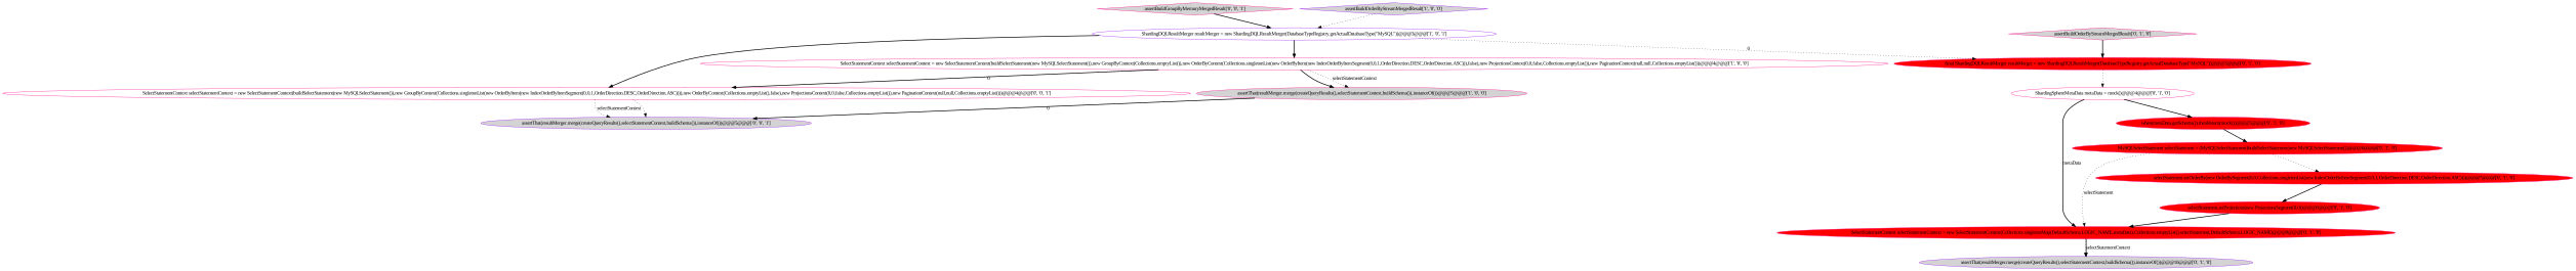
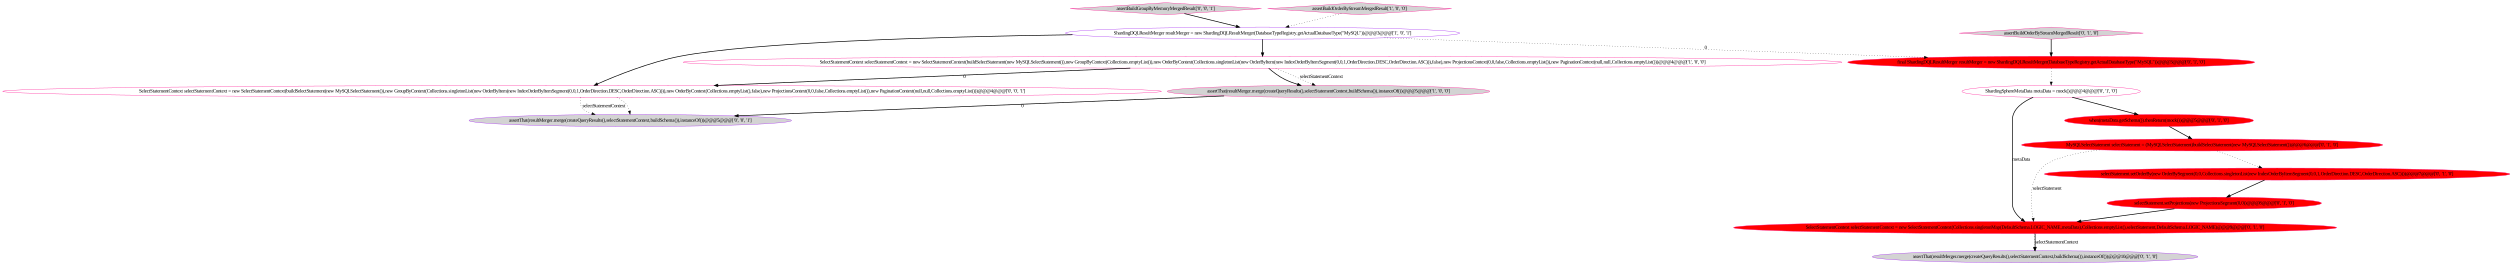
  digraph {
    fontname="Liberation Serif"
    node [fillcolor=lightgray shape=ellipse style=filled color=deeppink fontname="Liberation Serif"]
    edge [style=bold fontname="Liberation Serif"]
    n1 [label="assertThat(resultMerger.merge(createQueryResults(),selectStatementContext,buildSchema()),instanceOf())@@@10@@@['0', '1', '0']" color=purple]
    n2 [fillcolor=white label="SelectStatementContext selectStatementContext = new SelectStatementContext(buildSelectStatement(new MySQLSelectStatement()),new GroupByContext(Collections.singletonList(new OrderByItem(new IndexOrderByItemSegment(0,0,1,OrderDirection.DESC,OrderDirection.ASC)))),new OrderByContext(Collections.emptyList(),false),new ProjectionsContext(0,0,false,Collections.emptyList()),new PaginationContext(null,null,Collections.emptyList()))@@@4@@@['0', '0', '1']"]
    n3 [label="assertThat(resultMerger.merge(createQueryResults(),selectStatementContext,buildSchema()),instanceOf())@@@5@@@['0', '0', '1']" color=purple]
    n4 [fillcolor=red label="SelectStatementContext selectStatementContext = new SelectStatementContext(Collections.singletonMap(DefaultSchema.LOGIC_NAME,metaData),Collections.emptyList(),selectStatement,DefaultSchema.LOGIC_NAME)@@@9@@@['0', '1', '0']"]
    n5 [fillcolor=white label="ShardingSphereMetaData metaData = mock()@@@4@@@['0', '1', '0']"]
    n6 [fillcolor=red label="when(metaData.getSchema()).thenReturn(mock())@@@5@@@['0', '1', '0']"]
    n7 [label="assertThat(resultMerger.merge(createQueryResults(),selectStatementContext,buildSchema()),instanceOf())@@@5@@@['1', '0', '0']"]
    n8 [fillcolor=white label="ShardingDQLResultMerger resultMerger = new ShardingDQLResultMerger(DatabaseTypeRegistry.getActualDatabaseType(\"MySQL\"))@@@3@@@['1', '0', '1']" color=purple]
    n9 [fillcolor=white label="SelectStatementContext selectStatementContext = new SelectStatementContext(buildSelectStatement(new MySQLSelectStatement()),new GroupByContext(Collections.emptyList()),new OrderByContext(Collections.singletonList(new OrderByItem(new IndexOrderByItemSegment(0,0,1,OrderDirection.DESC,OrderDirection.ASC))),false),new ProjectionsContext(0,0,false,Collections.emptyList()),new PaginationContext(null,null,Collections.emptyList()))@@@4@@@['1', '0', '0']"]
    n10 [fillcolor=red label="final ShardingDQLResultMerger resultMerger = new ShardingDQLResultMerger(DatabaseTypeRegistry.getActualDatabaseType(\"MySQL\"))@@@3@@@['0', '1', '0']"]
    n11 [label="assertBuildOrderByStreamMergedResult['0', '1', '0']" shape=diamond]
    n12 [fillcolor=red label="selectStatement.setProjections(new ProjectionsSegment(0,0))@@@8@@@['0', '1', '0']"]
    n13 [fillcolor=red label="MySQLSelectStatement selectStatement = (MySQLSelectStatement)buildSelectStatement(new MySQLSelectStatement())@@@6@@@['0', '1', '0']"]
    n14 [fillcolor=red label="selectStatement.setOrderBy(new OrderBySegment(0,0,Collections.singletonList(new IndexOrderByItemSegment(0,0,1,OrderDirection.DESC,OrderDirection.ASC))))@@@7@@@['0', '1', '0']"]
    n15 [label="assertBuildGroupByMemoryMergedResult['0', '0', '1']" shape=diamond]
-   n16 [label="assertBuildOrderByStreamMergedResult['1', '0', '0']" shape=diamond color=purple]
+   n16 [label="assertBuildOrderByStreamMergedResult['1', '0', '0']" shape=diamond]
    n2 -> n3 [label=selectStatementContext style=dotted]
    n2 -> n3 [style=dotted]
    n4 -> n1 [style=dotted]
    n4 -> n1 [label=selectStatementContext]
    n5 -> n4 [label=metaData]
    n5 -> n6
    n6 -> n13
    n7 -> n3 [label=0]
    n8 -> n2
    n8 -> n9
    n8 -> n10 [label=0 style=dotted]
    n9 -> n2 [label=0]
    n9 -> n7
    n9 -> n7 [label=selectStatementContext style=dotted]
    n10 -> n5 [style=dotted]
    n11 -> n10
    n12 -> n4
    n13 -> n4 [label=selectStatement style=dotted]
    n13 -> n14 [style=dotted]
    n14 -> n12
    n15 -> n8
    n16 -> n8 [style=dotted]
  }
